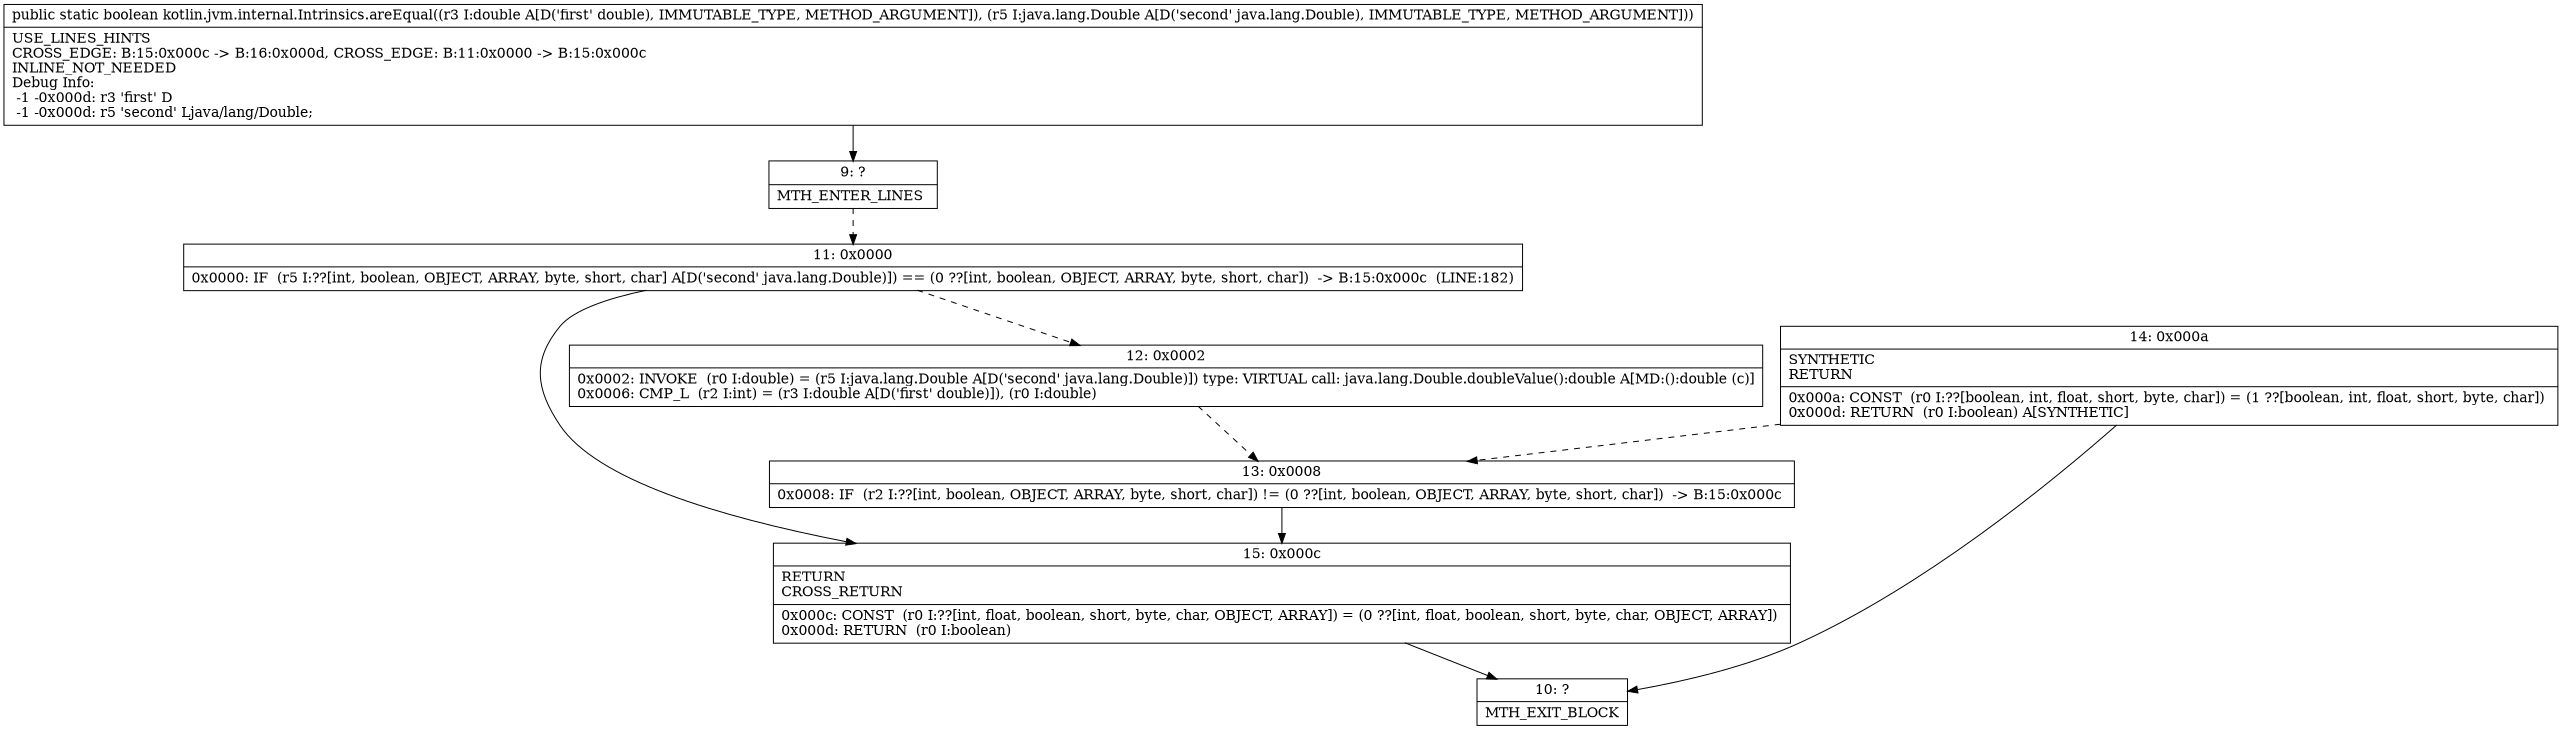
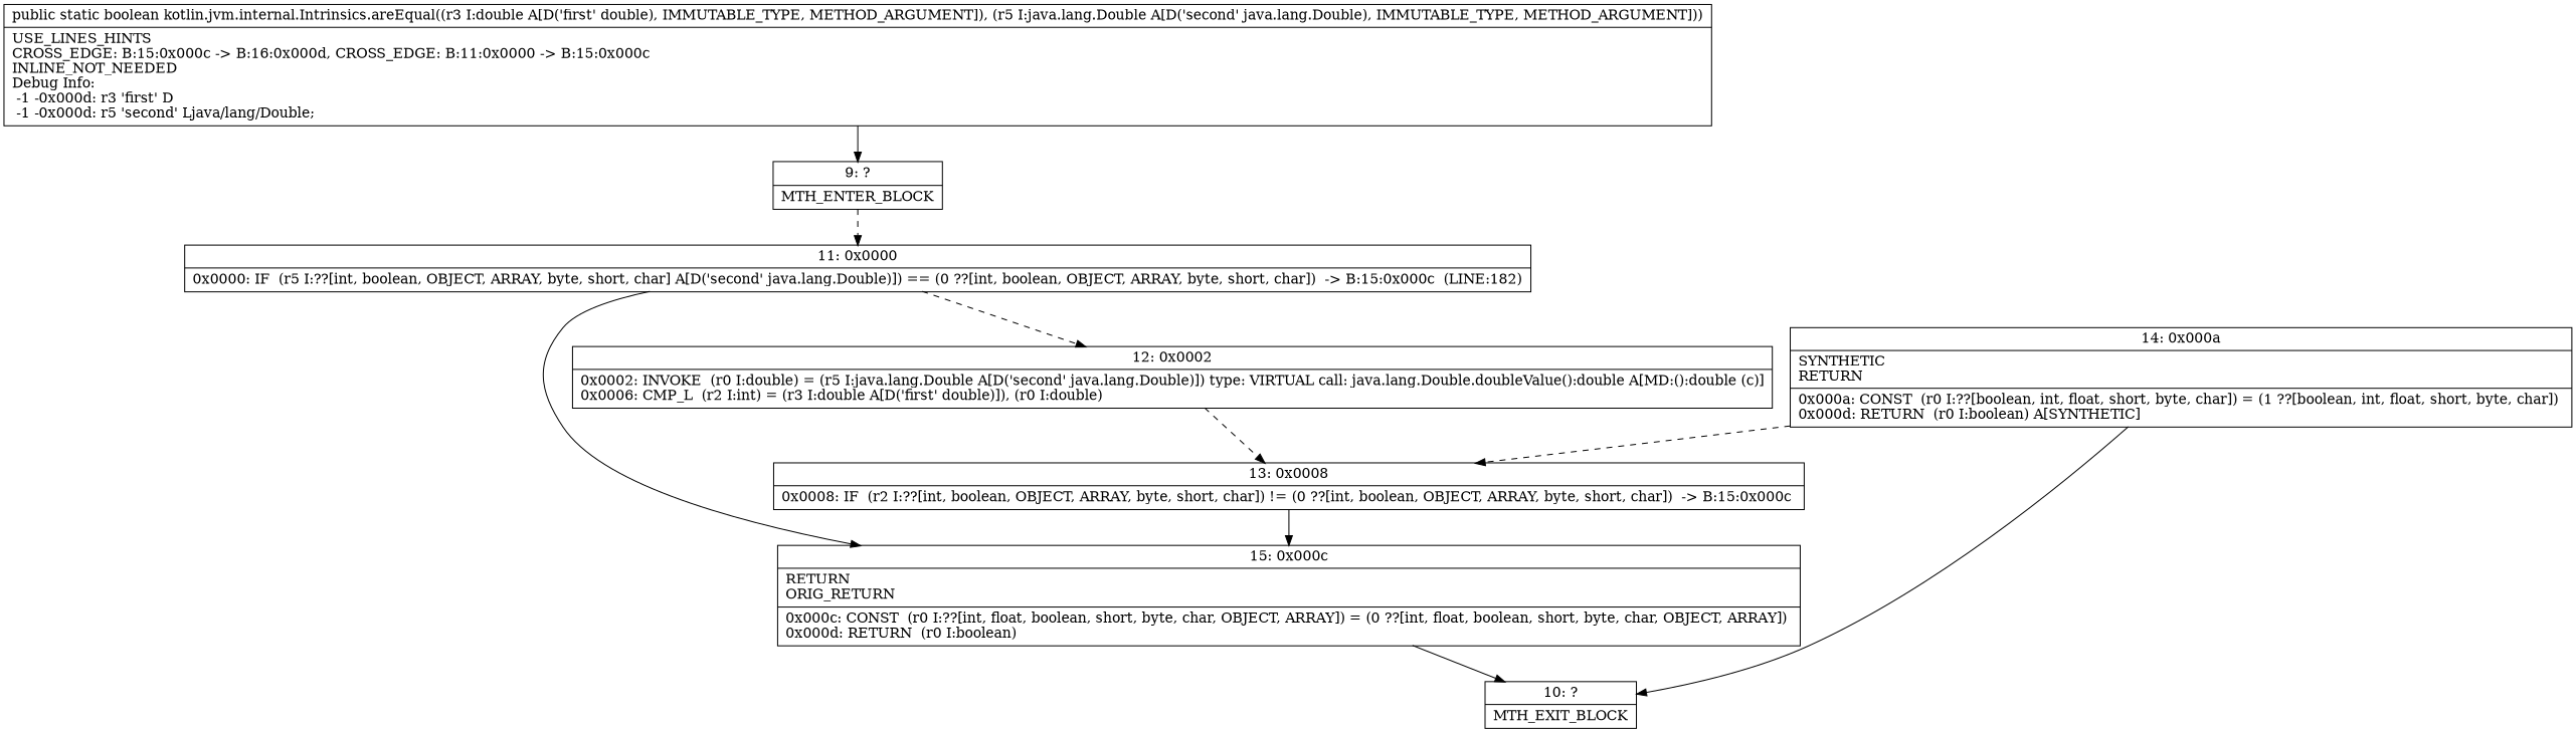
  digraph {
    node [shape=record]
-   n1 [label="{9\:\ ?|MTH_ENTER_LINES\l}"]
+   n1 [label="{9\:\ ?|MTH_ENTER_BLOCK\l}"]
    n2 [label="{11\:\ 0x0000|0x0000: IF  (r5 I:??[int, boolean, OBJECT, ARRAY, byte, short, char] A[D('second' java.lang.Double)]) == (0 ??[int, boolean, OBJECT, ARRAY, byte, short, char])  \-\> B:15:0x000c  (LINE:182)\l}"]
    n3 [label="{12\:\ 0x0002|0x0002: INVOKE  (r0 I:double) = (r5 I:java.lang.Double A[D('second' java.lang.Double)]) type: VIRTUAL call: java.lang.Double.doubleValue():double A[MD:():double (c)]\l0x0006: CMP_L  (r2 I:int) = (r3 I:double A[D('first' double)]), (r0 I:double) \l}"]
-   n4 [label="{15\:\ 0x000c|RETURN\lCROSS_RETURN\l|0x000c: CONST  (r0 I:??[int, float, boolean, short, byte, char, OBJECT, ARRAY]) = (0 ??[int, float, boolean, short, byte, char, OBJECT, ARRAY]) \l0x000d: RETURN  (r0 I:boolean) \l}"]
+   n4 [label="{15\:\ 0x000c|RETURN\lORIG_RETURN\l|0x000c: CONST  (r0 I:??[int, float, boolean, short, byte, char, OBJECT, ARRAY]) = (0 ??[int, float, boolean, short, byte, char, OBJECT, ARRAY]) \l0x000d: RETURN  (r0 I:boolean) \l}"]
    n5 [label="{13\:\ 0x0008|0x0008: IF  (r2 I:??[int, boolean, OBJECT, ARRAY, byte, short, char]) != (0 ??[int, boolean, OBJECT, ARRAY, byte, short, char])  \-\> B:15:0x000c \l}"]
    n6 [label="{10\:\ ?|MTH_EXIT_BLOCK\l}"]
    n7 [label="{14\:\ 0x000a|SYNTHETIC\lRETURN\l|0x000a: CONST  (r0 I:??[boolean, int, float, short, byte, char]) = (1 ??[boolean, int, float, short, byte, char]) \l0x000d: RETURN  (r0 I:boolean) A[SYNTHETIC]\l}"]
    n8 [label="{public static boolean kotlin.jvm.internal.Intrinsics.areEqual((r3 I:double A[D('first' double), IMMUTABLE_TYPE, METHOD_ARGUMENT]), (r5 I:java.lang.Double A[D('second' java.lang.Double), IMMUTABLE_TYPE, METHOD_ARGUMENT]))  | USE_LINES_HINTS\lCROSS_EDGE: B:15:0x000c \-\> B:16:0x000d, CROSS_EDGE: B:11:0x0000 \-\> B:15:0x000c\lINLINE_NOT_NEEDED\lDebug Info:\l  \-1 \-0x000d: r3 'first' D\l  \-1 \-0x000d: r5 'second' Ljava\/lang\/Double;\l}"]
    n1 -> n2 [style=dashed]
    n2 -> n3 [style=dashed]
    n2 -> n4
    n3 -> n5 [style=dashed]
    n4 -> n6
    n5 -> n4
    n7 -> n5 [style=dashed]
    n7 -> n6
    n8 -> n1
  }
